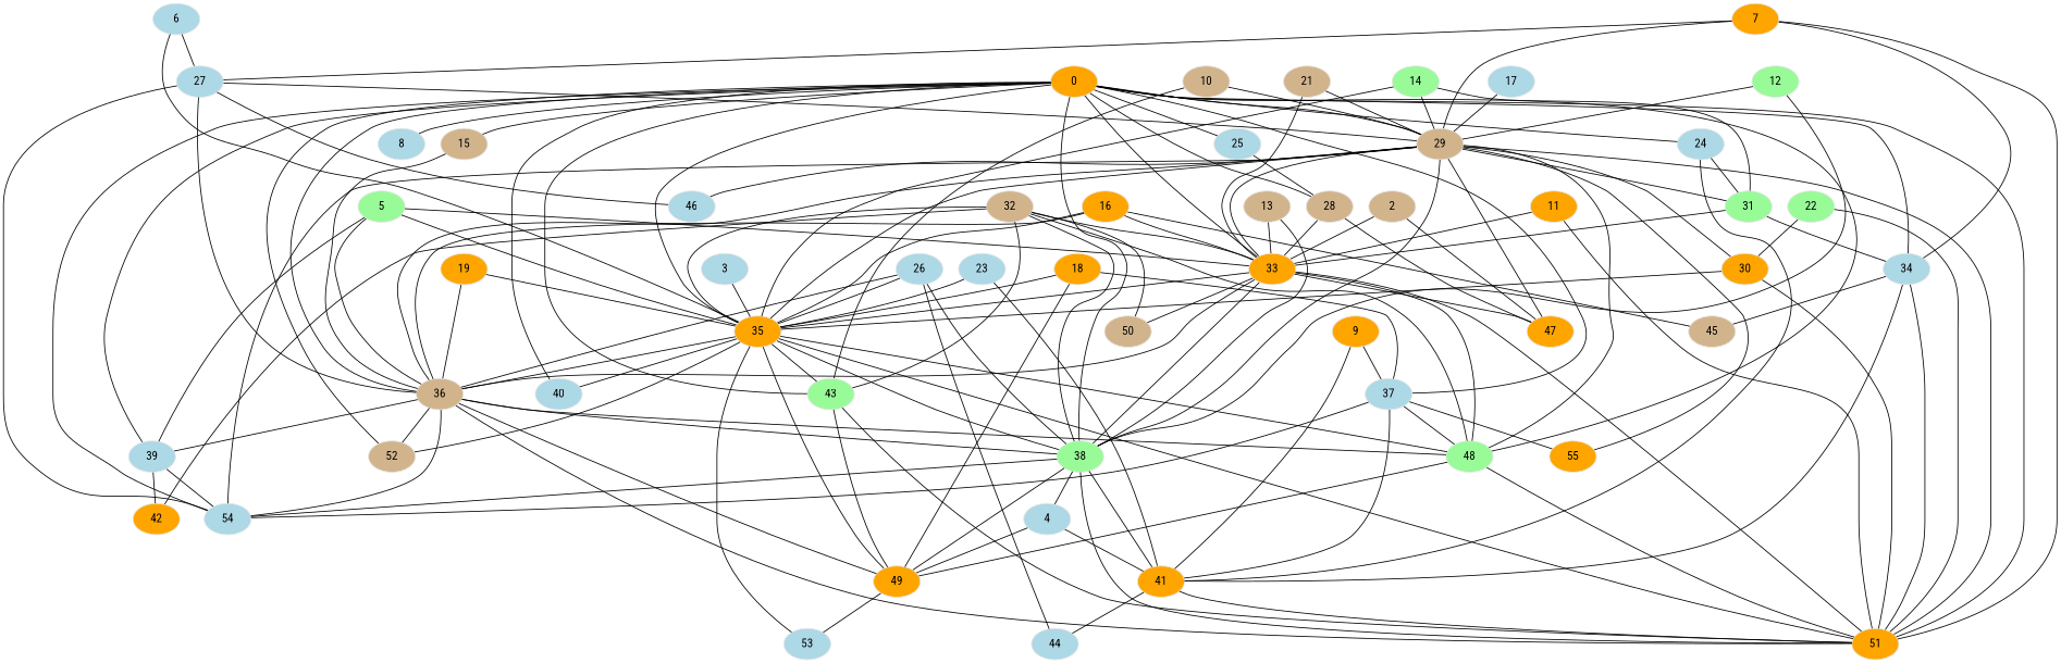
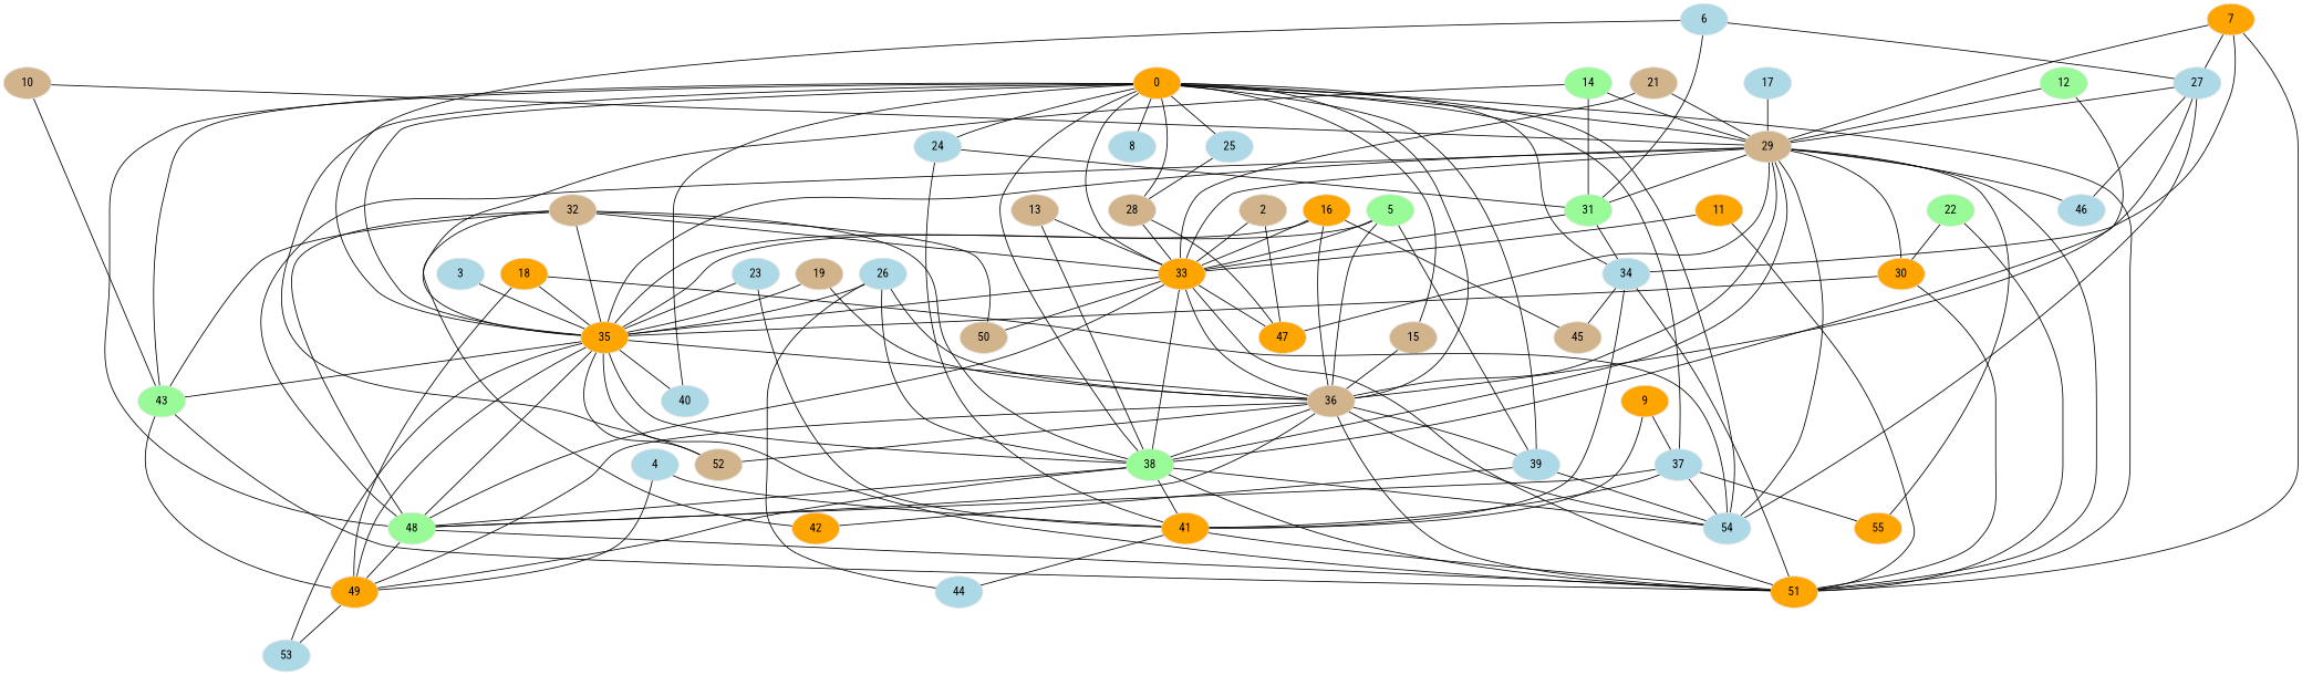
  graph {
    fontname="Roboto Condensed"
    node [color=gray90 fillcolor=lightblue fontname="Roboto Condensed" style=filled]
    edge [fontname="Roboto Condensed" weight=1.0]
    n1 [fillcolor=orange label=0]
    8
    15 [fillcolor=tan]
    24
    25
    28 [fillcolor=tan]
    29 [fillcolor=tan]
    33 [fillcolor=orange]
    34
    35 [fillcolor=orange]
    36 [fillcolor=tan]
    37
    38 [fillcolor=palegreen]
    39
    40
    43 [fillcolor=palegreen]
    48 [fillcolor=palegreen]
    51 [fillcolor=orange]
    52 [fillcolor=tan]
    54
    41 [fillcolor=orange]
    31 [fillcolor=palegreen]
    47 [fillcolor=orange]
    30 [fillcolor=orange]
    46
    55 [fillcolor=orange]
    50 [fillcolor=tan]
    45 [fillcolor=tan]
    49 [fillcolor=orange]
    53
    42 [fillcolor=orange]
    2 [fillcolor=tan]
    3
    4
    44
    5 [fillcolor=palegreen]
    6
    27
    7 [fillcolor=orange]
    9 [fillcolor=orange]
    10 [fillcolor=tan]
    11 [fillcolor=orange]
    12 [fillcolor=palegreen]
    13 [fillcolor=tan]
    14 [fillcolor=palegreen]
    16 [fillcolor=orange]
    17
    18 [fillcolor=orange]
-   19 [fillcolor=orange]
+   19 [fillcolor=tan]
    21 [fillcolor=tan]
    22 [fillcolor=palegreen]
    23
    26
    32 [fillcolor=tan]
    n1 -- 8 [weight=2.0]
    n1 -- 15
    n1 -- 24
    n1 -- 25
    n1 -- 28
    n1 -- 29 [weight=5.0]
    n1 -- 33 [weight=2.0]
    n1 -- 34
    n1 -- 35 [weight=3.0]
    n1 -- 36 [weight=2.0]
    n1 -- 37
    n1 -- 38 [weight=4.0]
    n1 -- 39
    n1 -- 40
    n1 -- 43
    n1 -- 48 [weight=3.0]
    n1 -- 51 [weight=3.0]
    n1 -- 52
    n1 -- 54 [weight=2.0]
    15 -- 36
    24 -- 41
    24 -- 31
    25 -- 28
    28 -- 33
    28 -- 47
    29 -- 33 [weight=2.0]
    29 -- 35 [weight=2.0]
    29 -- 36 [weight=2.0]
    29 -- 38 [weight=3.0]
    29 -- 48 [weight=2.0]
    29 -- 51 [weight=3.0]
    29 -- 54
    29 -- 31
    29 -- 47
    29 -- 30
    29 -- 46
    29 -- 55
    33 -- 35 [weight=2.0]
    33 -- 36
    33 -- 38
    33 -- 48 [weight=2.0]
    33 -- 51
    33 -- 47 [weight=2.0]
    33 -- 50
    34 -- 51 [weight=2.0]
    34 -- 41
    34 -- 45
    35 -- 36 [weight=2.0]
    35 -- 38
    35 -- 40
    35 -- 43
    35 -- 48
    35 -- 51
    35 -- 52
    35 -- 49
    35 -- 53
    36 -- 38
    36 -- 39
    36 -- 48 [weight=2.0]
    36 -- 51
    36 -- 52
    36 -- 54
    36 -- 49
    37 -- 48
    37 -- 54 [weight=2.0]
    37 -- 41
    37 -- 55
-   38 -- 4
+   38 -- 48
    38 -- 51 [weight=2.0]
    38 -- 54
    38 -- 41
    38 -- 49
    39 -- 54
    39 -- 42
    43 -- 51 [weight=2.0]
    43 -- 49
    48 -- 51
    48 -- 49
    41 -- 51 [weight=2.0]
    41 -- 44
    31 -- 33
    31 -- 34
    30 -- 35
    30 -- 51
    49 -- 53
    2 -- 33
    2 -- 47
    3 -- 35
    4 -- 41
    4 -- 49
    5 -- 33
    5 -- 35
    5 -- 36
    5 -- 39
    6 -- 35
+   6 -- 31
    6 -- 27
    27 -- 29
    27 -- 36
    27 -- 54 [weight=2.0]
    27 -- 46
    7 -- 29
    7 -- 34
    7 -- 51
    7 -- 27
    9 -- 37
    9 -- 41
    10 -- 29
    10 -- 43
    11 -- 33
    11 -- 51
    12 -- 29
    12 -- 38
    13 -- 33
    13 -- 38
    14 -- 29
    14 -- 35
    14 -- 31
    16 -- 33 [weight=2.0]
    16 -- 35
    16 -- 36
    16 -- 45
    17 -- 29
    18 -- 35
-   18 -- 37
+   18 -- 54
    18 -- 49
    19 -- 35
    19 -- 36
    21 -- 29
    21 -- 33
    22 -- 51
    22 -- 30
    23 -- 35
    23 -- 41
    26 -- 35
    26 -- 36
    26 -- 38
    26 -- 44
    32 -- 33
    32 -- 35
    32 -- 38
    32 -- 43
    32 -- 48
    32 -- 50
    32 -- 42
  }
